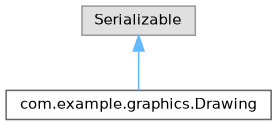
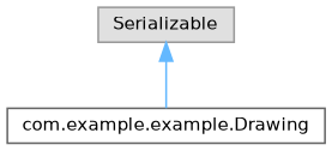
  digraph {
    rankdir=TB
    node [fontname=Helvetica fontsize=10 shape=box style=filled]
    n1 [color=grey60 fillcolor="#E0E0E0" height=0.2 label=Serializable width=0.4]
-   n2 [color=grey40 fillcolor=white height=0.2 label="com.example.graphics.Drawing" width=0.4]
+   n2 [color=grey40 fillcolor=white height=0.2 label="com.example.example.Drawing" width=0.4]
    n1 -> n2 [color=steelblue1 dir=back fontname=Helvetica fontsize=10 labelfontname=Helvetica labelfontsize=10 style=solid]
  }
